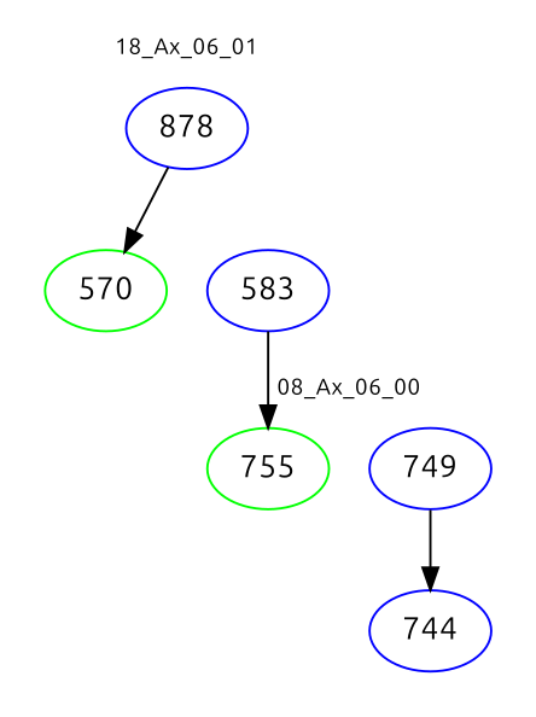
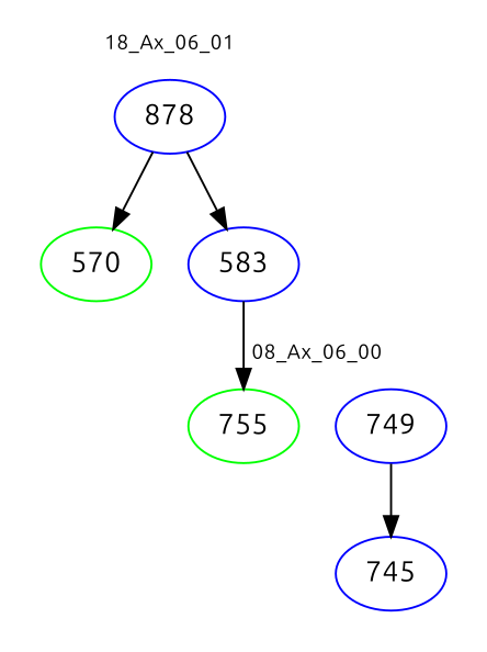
  digraph {
    fontname=Ubuntu
    node [color=blue fontname=Ubuntu]
    edge [color=black fontname=Ubuntu]
    n1 [label=878]
    n2 [color=green label=570]
    n3 [label=583]
    n4 [label=749]
-   n5 [label=744]
+   n5 [label=745]
    n6 [color=green label=755]
    subgraph cluster_1 {
      color=white
      fontsize=10
      label="18_Ax_06_01"
      n1
      n2
      n3
    }
    subgraph cluster_2 {
      color=white
      fontsize=10
      label="08_Ax_06_00"
      n4
      n5
      n6
    }
    n1 -> n2
+   n1 -> n3
    n3 -> n6
    n4 -> n5
  }
